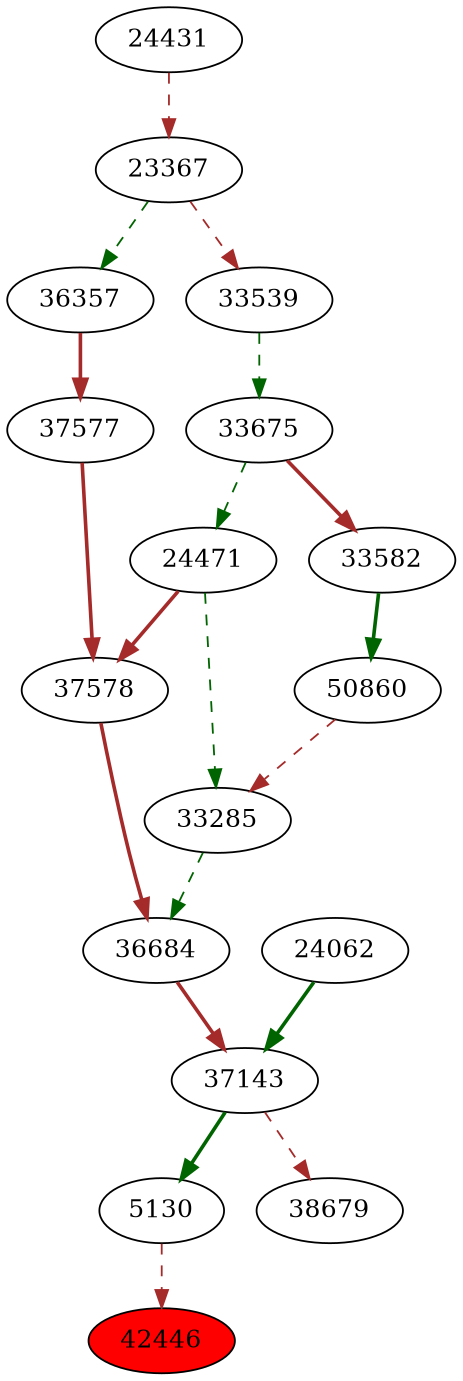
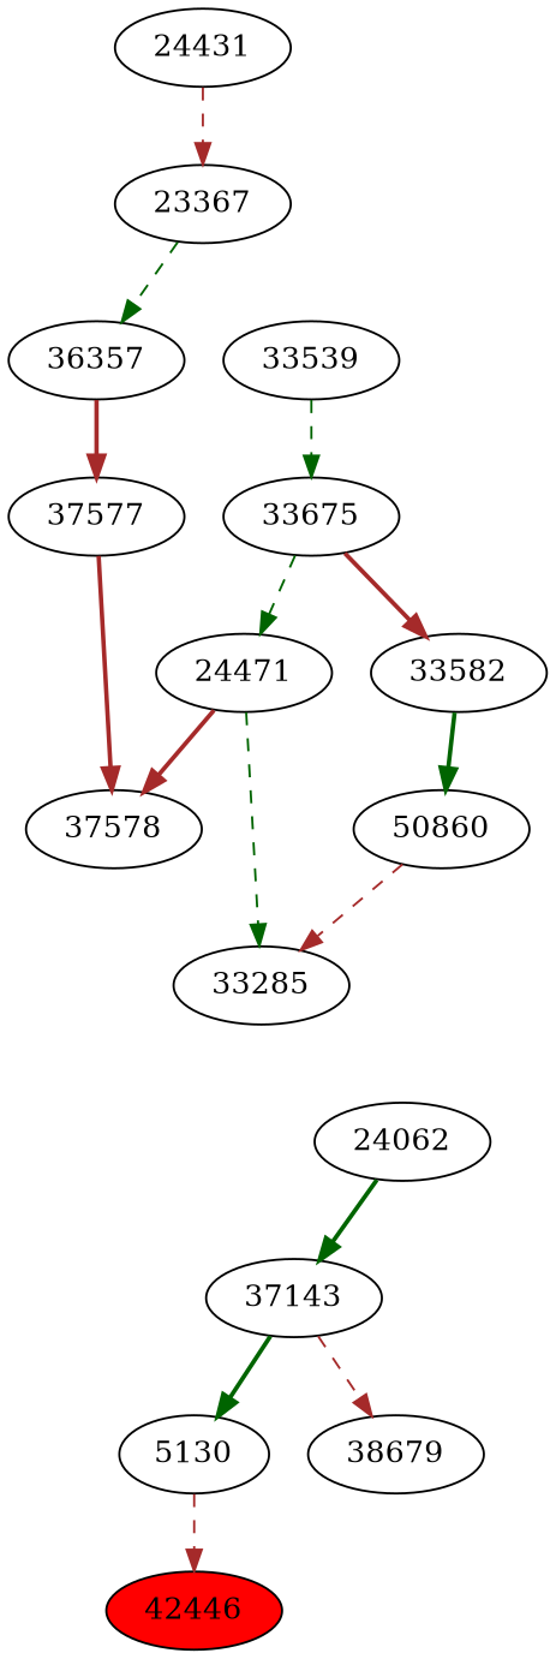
  strict digraph {
    edge [color=brown style=dashed]
    n1 [fillcolor=red label=42446 style=filled]
    n2 [label=5130]
    n3 [label=38679]
    n4 [label=37143]
-   n5 [label=36684]
    n6 [label=24062]
    n7 [label=33285]
    n8 [label=37578]
    n9 [label=24471]
    n10 [label=50860]
    n11 [label=37577]
    n12 [label=33675]
    n13 [label=33582]
    n14 [label=36357]
    n15 [label=33539]
    n16 [label=23367]
    n17 [label=24431]
    n2 -> n1
    n4 -> n2 [color=darkgreen style=bold]
    n4 -> n3
-   n5 -> n4 [style=bold]
    n6 -> n4 [color=darkgreen style=bold]
-   n7 -> n5 [color=darkgreen]
-   n8 -> n5 [style=bold]
    n9 -> n7 [color=darkgreen]
    n9 -> n8 [style=bold]
    n10 -> n7
    n11 -> n8 [style=bold]
    n12 -> n9 [color=darkgreen]
    n12 -> n13 [style=bold]
    n13 -> n10 [color=darkgreen style=bold]
    n14 -> n11 [style=bold]
    n15 -> n12 [color=darkgreen]
    n16 -> n14 [color=darkgreen]
-   n16 -> n15
    n17 -> n16
  }
